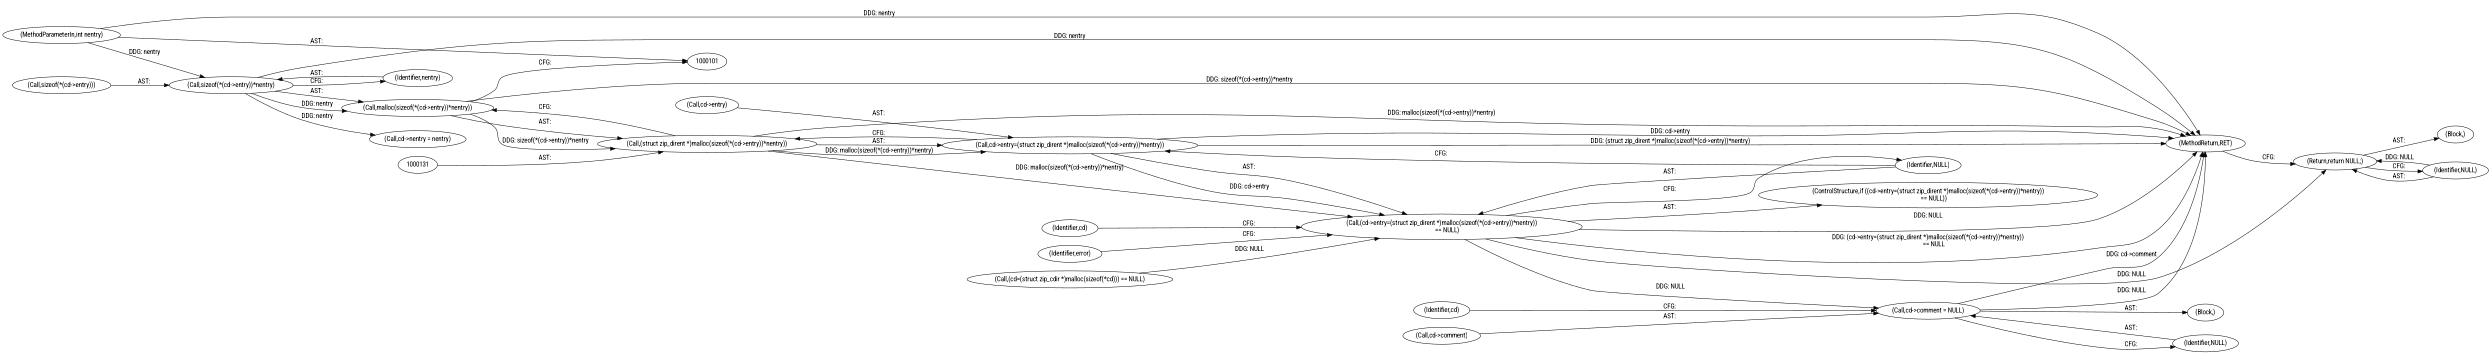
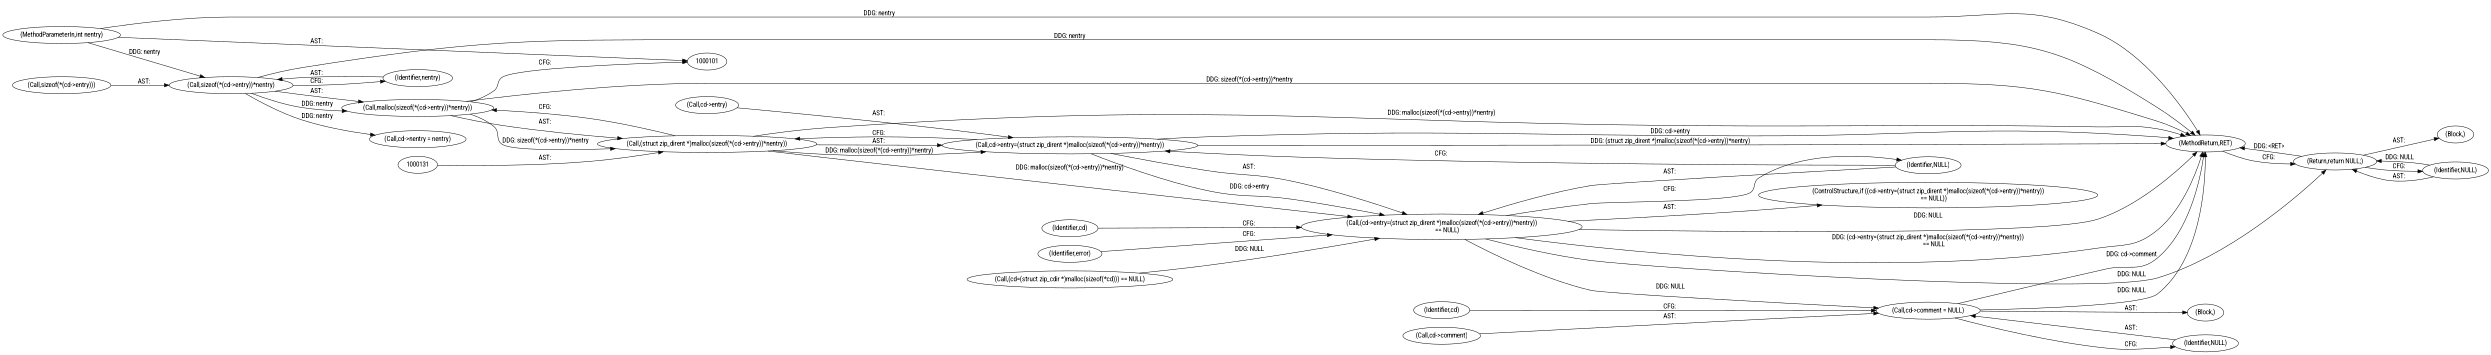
  digraph {
    fontname="Roboto Condensed"
    rankdir=LR
    node [fontname="Roboto Condensed"]
    edge [fontname="Roboto Condensed"]
    n1 [label="(Call,malloc(sizeof(*(cd->entry))*nentry))"]
    n2 [label="(Call,(struct zip_dirent *)malloc(sizeof(*(cd->entry))*nentry))"]
    n3 [label="(MethodReturn,RET)"]
    1000101
    n5 [label="(Call,sizeof(*(cd->entry))*nentry)"]
    n6 [label="(Call,cd->nentry = nentry)"]
    n7 [label="(Identifier,nentry)"]
    n8 [label="(Call,(cd->entry=(struct zip_dirent *)malloc(sizeof(*(cd->entry))*nentry))\n        == NULL)"]
    n9 [label="(Call,cd->entry=(struct zip_dirent *)malloc(sizeof(*(cd->entry))*nentry))"]
    n10 [label="(Return,return NULL;)"]
    n11 [label="(MethodParameterIn,int nentry)"]
    n12 [label="(Call,cd->comment = NULL)"]
    n13 [label="(Identifier,NULL)"]
    n14 [label="(ControlStructure,if ((cd->entry=(struct zip_dirent *)malloc(sizeof(*(cd->entry))*nentry))\n        == NULL))"]
    n15 [label="(Block,)"]
    n16 [label="(Identifier,NULL)"]
    n17 [label="(Identifier,NULL)"]
    n18 [label="(Block,)"]
    n19 [label="(Call,cd->comment)"]
    n20 [label="(Call,(cd=(struct zip_cdir *)malloc(sizeof(*cd))) == NULL)"]
    n21 [label="(Call,sizeof(*(cd->entry)))"]
    n22 [label="(Identifier,cd)"]
    n23 [label="(Call,cd->entry)"]
    n24 [label="(Identifier,cd)"]
    n25 [label="(Identifier,error)"]
    1000131
    n1 -> n2 [label="AST: "]
    n1 -> n2 [label="DDG: sizeof(*(cd->entry))*nentry"]
    n1 -> n3 [label="DDG: sizeof(*(cd->entry))*nentry"]
    n1 -> 1000101 [label="CFG: "]
    n2 -> n1 [label="CFG: "]
    n2 -> n3 [label="DDG: malloc(sizeof(*(cd->entry))*nentry)"]
    n2 -> n8 [label="DDG: malloc(sizeof(*(cd->entry))*nentry)"]
    n2 -> n9 [label="AST: "]
    n2 -> n9 [label="DDG: malloc(sizeof(*(cd->entry))*nentry)"]
    n3 -> n10 [label="CFG: "]
    n5 -> n1 [label="AST: "]
    n5 -> n1 [label="DDG: nentry"]
    n5 -> n3 [label="DDG: nentry"]
    n5 -> n6 [label="DDG: nentry"]
    n5 -> n7 [label="CFG: "]
    n7 -> n5 [label="AST: "]
    n8 -> n3 [label="DDG: (cd->entry=(struct zip_dirent *)malloc(sizeof(*(cd->entry))*nentry))\n        == NULL"]
    n8 -> n3 [label="DDG: NULL"]
    n8 -> n10 [label="DDG: NULL"]
    n8 -> n12 [label="DDG: NULL"]
    n8 -> n13 [label="CFG: "]
    n8 -> n14 [label="AST: "]
    n9 -> n2 [label="CFG: "]
    n9 -> n3 [label="DDG: cd->entry"]
    n9 -> n3 [label="DDG: (struct zip_dirent *)malloc(sizeof(*(cd->entry))*nentry)"]
    n9 -> n8 [label="AST: "]
    n9 -> n8 [label="DDG: cd->entry"]
+   n10 -> n3 [label="DDG: <RET>"]
    n10 -> n15 [label="AST: "]
    n10 -> n16 [label="CFG: "]
    n11 -> n3 [label="DDG: nentry"]
    n11 -> 1000101 [label="AST: "]
    n11 -> n5 [label="DDG: nentry"]
    n12 -> n3 [label="DDG: cd->comment"]
    n12 -> n3 [label="DDG: NULL"]
    n12 -> n17 [label="CFG: "]
    n12 -> n18 [label="AST: "]
    n13 -> n8 [label="AST: "]
    n13 -> n9 [label="CFG: "]
    n16 -> n10 [label="AST: "]
    n16 -> n10 [label="DDG: NULL"]
    n17 -> n12 [label="AST: "]
    n19 -> n12 [label="AST: "]
    n20 -> n8 [label="DDG: NULL"]
    n21 -> n5 [label="AST: "]
    n22 -> n8 [label="CFG: "]
    n23 -> n9 [label="AST: "]
    n24 -> n12 [label="CFG: "]
    n25 -> n8 [label="CFG: "]
    1000131 -> n2 [label="AST: "]
  }
